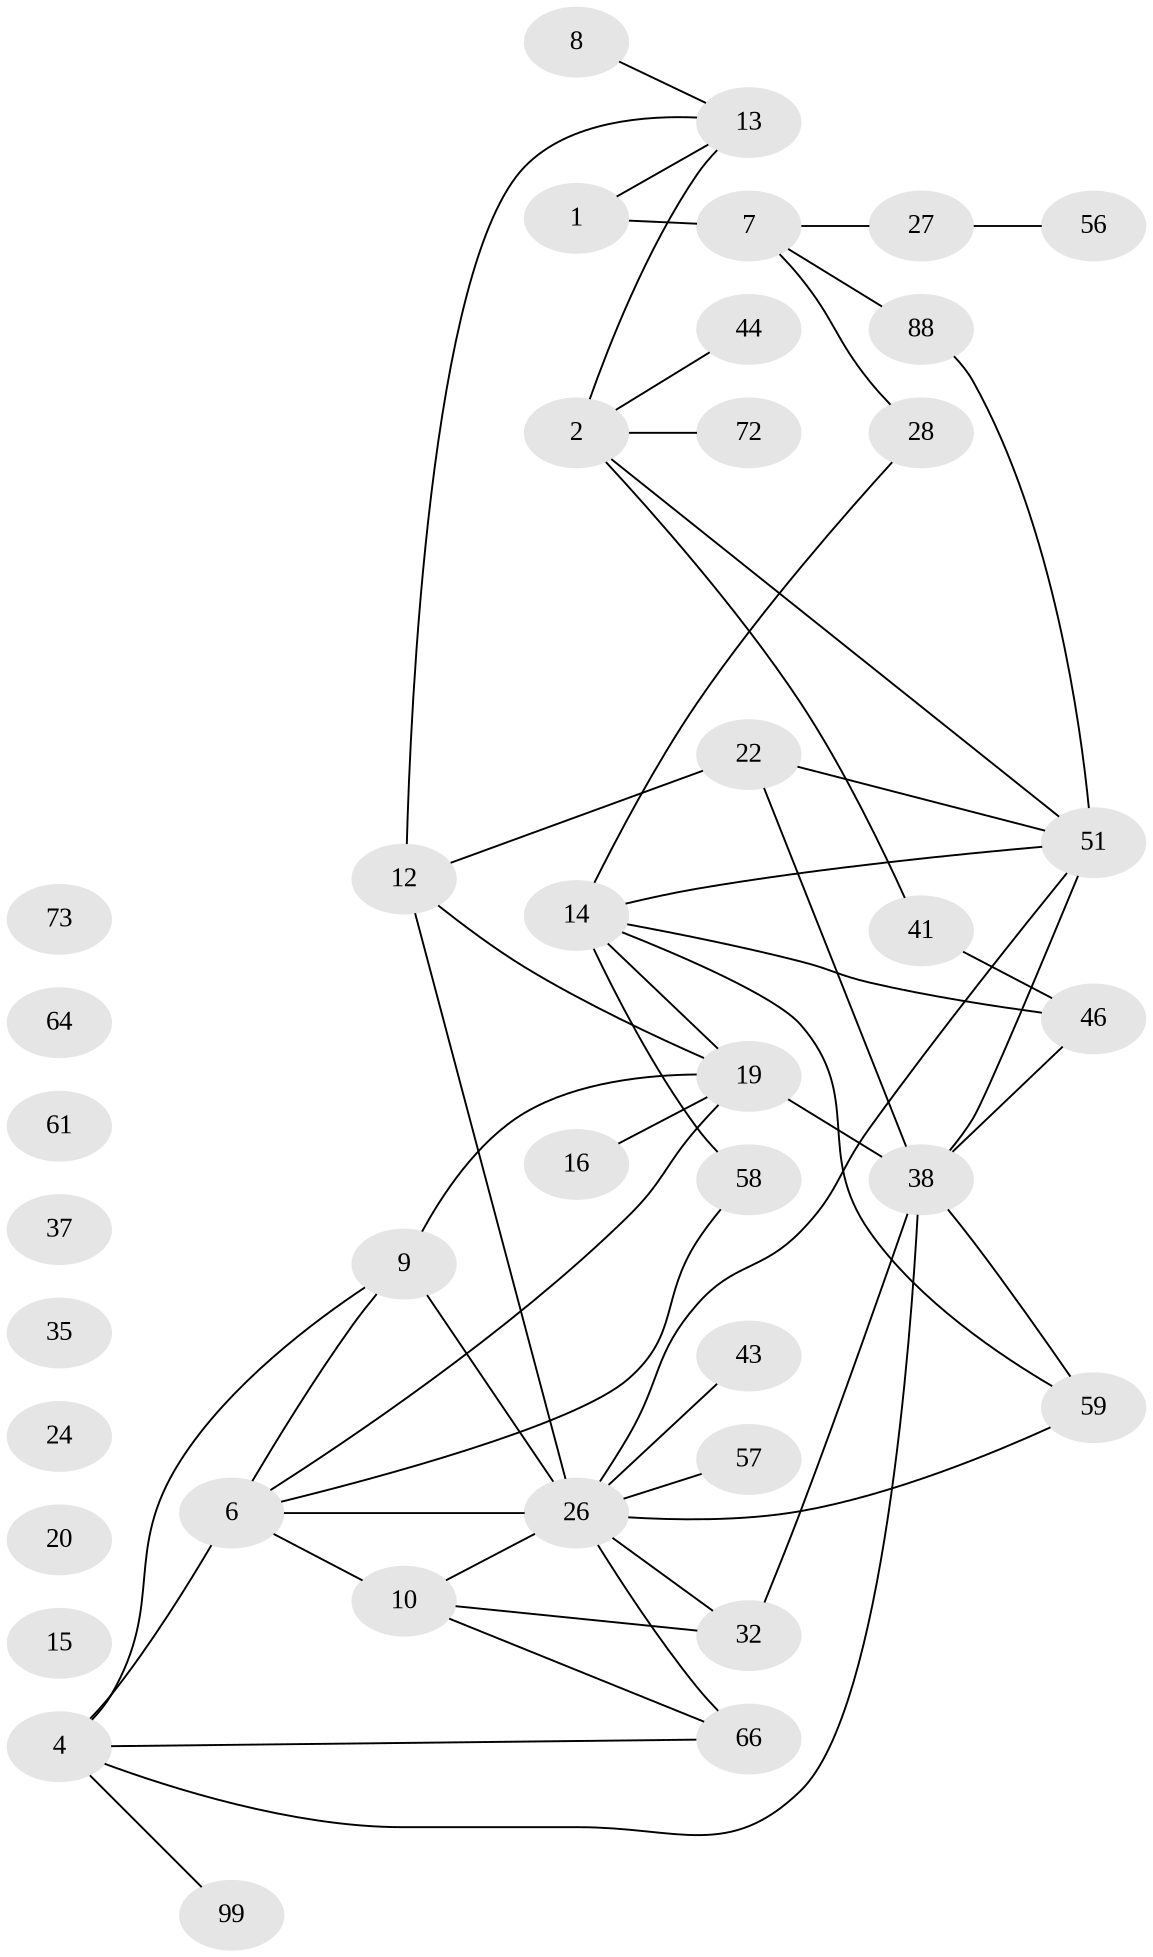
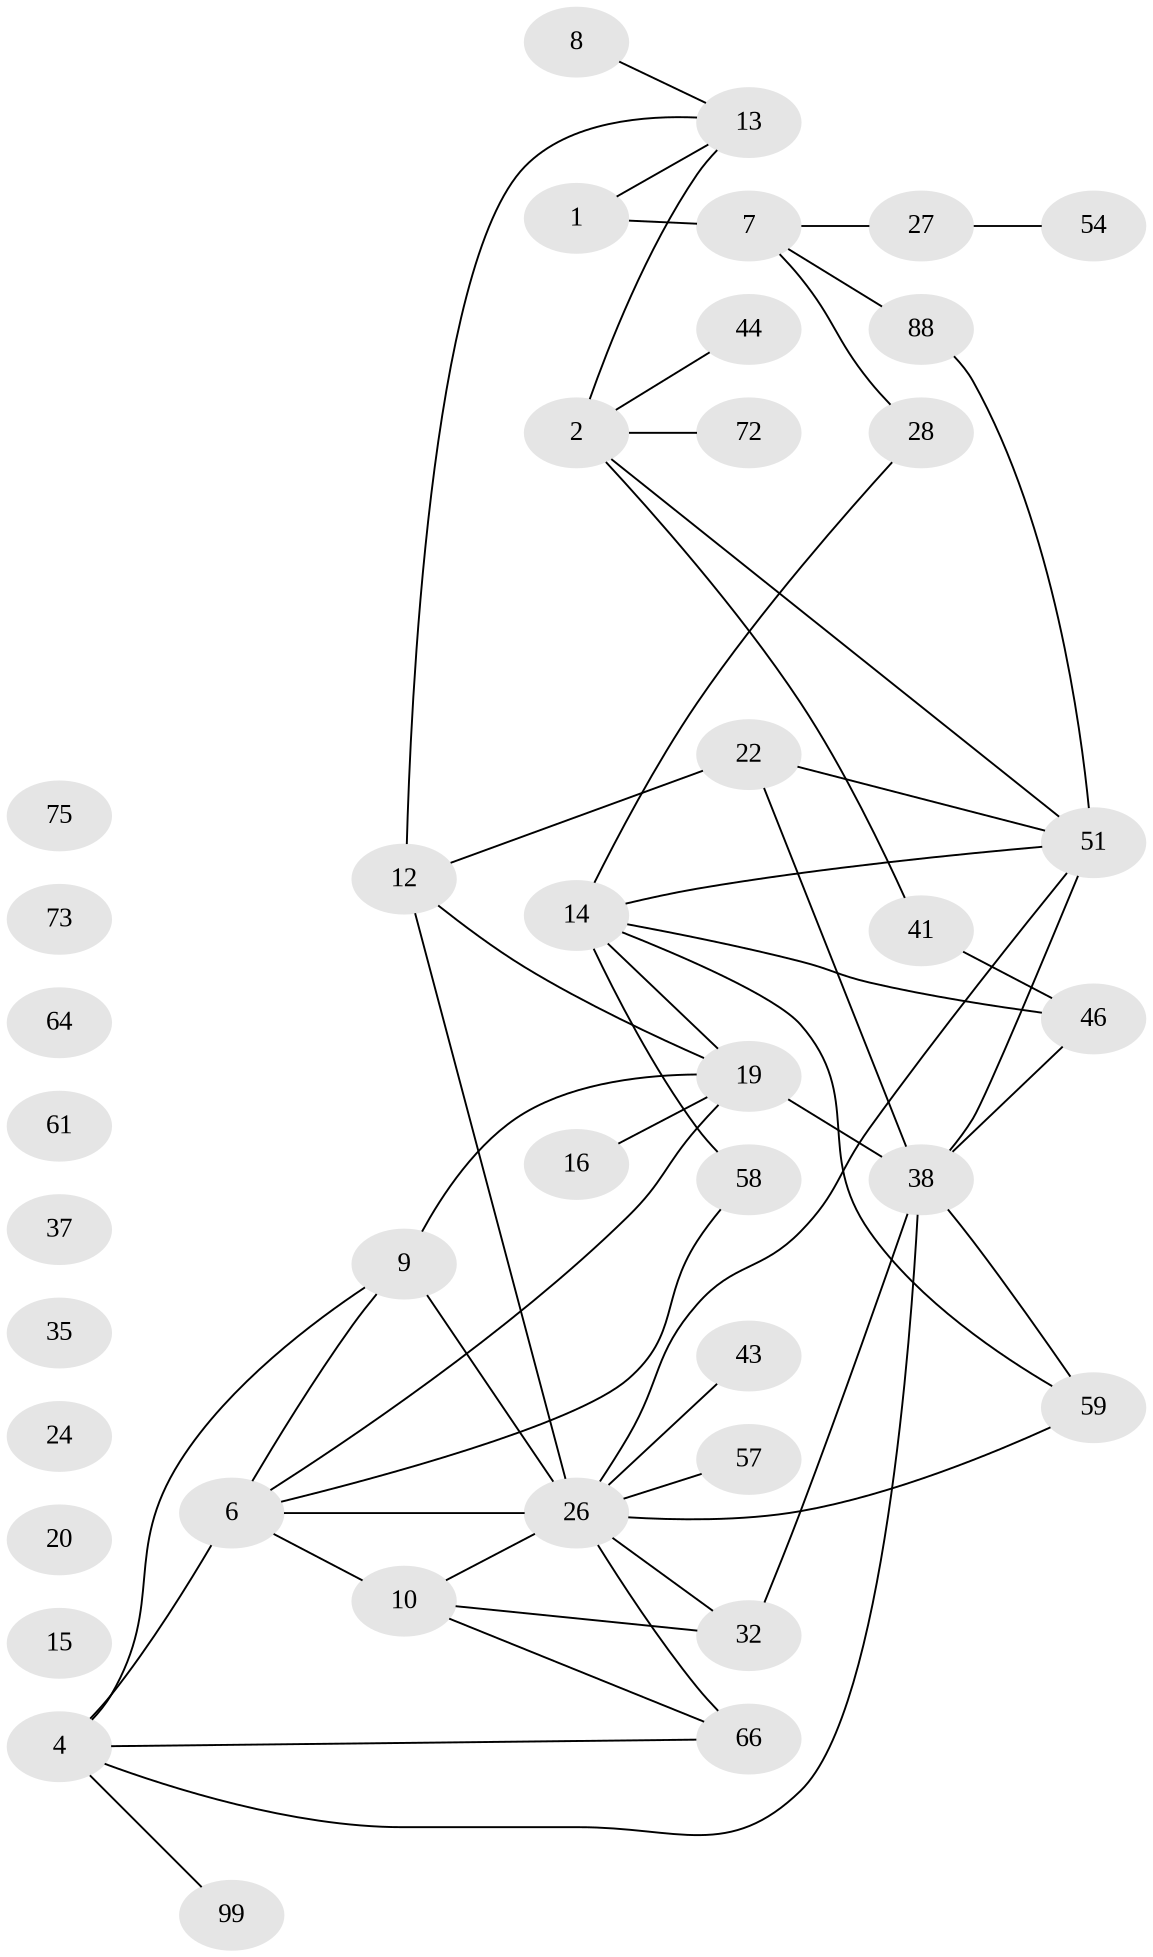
  graph {
    fontname="Liberation Serif"
    rankdir=LR
    node [color=gray90 fontname="Liberation Serif" style=filled]
    edge [fontname="Liberation Serif"]
    1 [super="+36"]
    7 [super="+17"]
    13 [super="+45"]
    n4 [label=88]
    27
    28 [super="+42"]
    2 [super="+5+31+11+53"]
    41
    44
    51 [super="+52"]
    72
    46 [super="+77+84"]
    4 [super="+81"]
    6 [super="+30+67"]
    9 [super="+23+54+29"]
    38 [super="+49"]
    n17 [label=99]
    66
    10 [super="+60"]
    19 [super="+21+62"]
    26 [super="+65"]
    58
    59
    32 [super="+47"]
    43
    57
-   56
+   56 [label=54]
    8
    12 [super="+25+18"]
    22 [super="+50+63"]
    14 [super="+34+55"]
    15
    16
    20
    24
    35
    37 [super="+40"]
    61
    64
    73
+   75
    1 -- 7
    1 -- 13 [weight=2]
    7 -- n4
    7 -- 27
    7 -- 28
    n4 -- 51
    27 -- 56
    2 -- 13
    2 -- 41
    2 -- 44
    2 -- 51
    2 -- 72
    41 -- 46
    4 -- 6
    4 -- 9
    4 -- 38
    4 -- n17
    4 -- 66
    6 -- 9
    6 -- 10
    6 -- 19
    6 -- 26 [weight=3]
    6 -- 58
    9 -- 19
    9 -- 26
    38 -- 51
    38 -- 46
    38 -- 59
    10 -- 66
    10 -- 26 [weight=2]
    10 -- 32
    19 -- 38
    26 -- 51
    26 -- 66
    26 -- 59 [weight=2]
    26 -- 32 [weight=2]
    26 -- 43 [weight=2]
    26 -- 57
    32 -- 38
    8 -- 13
    12 -- 13
    12 -- 19
    12 -- 26
    12 -- 22
    22 -- 51
    22 -- 38
    14 -- 28
    14 -- 51 [weight=2]
    14 -- 46
    14 -- 19
    14 -- 58
    14 -- 59
    16 -- 19
  }
